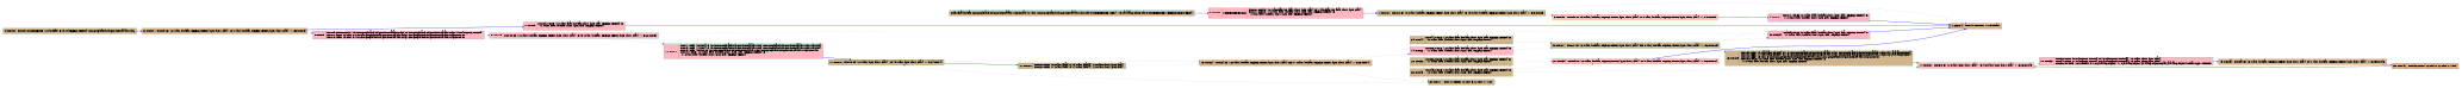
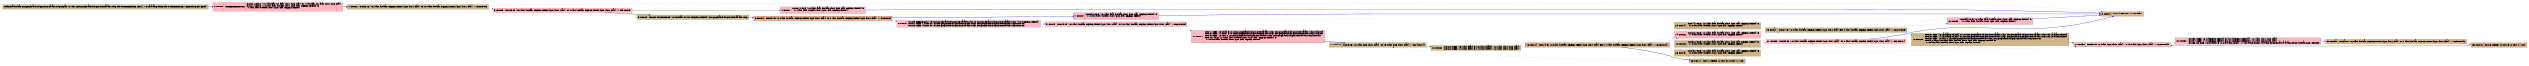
  digraph {
    rankdir=LR
    node [color=darkgreen fillcolor=tan shape=record style=filled]
    edge [arrowhead=tee color=blue style=dotted]
    n1 [color=red fillcolor=lightpink label="{0\:\ 0x0000|MTH_ENTER_BLOCK\l|0x0000: CONST  (r0 I:?[boolean, int, float, short, byte, char]) = (1 ?[boolean, int, float, short, byte, char]) \l0x0001: CONST  (r1 I:?[int, float, boolean, short, byte, char, OBJECT, ARRAY]) = \l  (0 ?[int, float, boolean, short, byte, char, OBJECT, ARRAY])\l \l}"]
    n2 [label="{1\:\ 0x0002|0x0002: IF  (r8 I:?[int, boolean, OBJECT, ARRAY, byte, short, char]) != (r9 I:?[int, boolean, OBJECT, ARRAY, byte, short, char])  \-\> B:3:0x0005 \l}"]
    n3 [color=red label="{2\:\ 0x0004|0x0004: RETURN  (r0 I:boolean) \l}"]
    n4 [color=darkorange fillcolor=lightpink label="{3\:\ 0x0005|0x0005: IF  (r9 I:?[int, boolean, OBJECT, ARRAY, byte, short, char]) != (0 ?[int, boolean, OBJECT, ARRAY, byte, short, char])  \-\> B:5:0x0009 \l}"]
    n5 [color=teal fillcolor=lightpink label="{4\:\ 0x0007|0x0007: MOVE  (r0 I:?[int, float, boolean, short, byte, char, OBJECT, ARRAY]) = \l  (r1 I:?[int, float, boolean, short, byte, char, OBJECT, ARRAY])\l \l}"]
    n6 [color=teal label="{5\:\ 0x0009|0x0009: INSTANCE_OF  (r2 I:boolean) = (r9 I:?[OBJECT, ARRAY]) com.google.android.gms.internal.ads.zzdqt \l}"]
    n7 [color=red label="{6\:\ 0x000b|0x000b: IF  (r2 I:?[int, boolean, OBJECT, ARRAY, byte, short, char]) != (0 ?[int, boolean, OBJECT, ARRAY, byte, short, char])  \-\> B:8:0x000f \l}"]
    n8 [fillcolor=lightpink label="{7\:\ 0x000d|0x000d: MOVE  (r0 I:?[int, float, boolean, short, byte, char, OBJECT, ARRAY]) = \l  (r1 I:?[int, float, boolean, short, byte, char, OBJECT, ARRAY])\l \l}"]
    n9 [color=teal fillcolor=lightpink label="{8\:\ 0x000f|0x000f: CHECK_CAST  (r9 I:com.google.android.gms.internal.ads.zzdqt) = (com.google.android.gms.internal.ads.zzdqt) (r9 I:?[OBJECT, ARRAY]) \l0x0011: IGET  (r2 I:int) = (r8 I:com.google.android.gms.internal.ads.zzdqt) com.google.android.gms.internal.ads.zzdqt.count int \l0x0013: IGET  (r3 I:int) = (r9 I:com.google.android.gms.internal.ads.zzdqt) com.google.android.gms.internal.ads.zzdqt.count int \l}"]
    n10 [color=teal fillcolor=lightpink label="{9\:\ 0x0015|0x0015: IF  (r2 I:?[int, boolean, OBJECT, ARRAY, byte, short, char]) != (r3 I:?[int, boolean, OBJECT, ARRAY, byte, short, char])  \-\> B:22:0x003f \l}"]
    n11 [fillcolor=lightpink label="{10\:\ 0x0017|0x0017: IGET  (r3 I:int[]) = (r8 I:com.google.android.gms.internal.ads.zzdqt) com.google.android.gms.internal.ads.zzdqt.zzhlg int[] \l0x0019: IGET  (r4 I:int[]) = (r9 I:com.google.android.gms.internal.ads.zzdqt) com.google.android.gms.internal.ads.zzdqt.zzhlg int[] \l0x001b: IGET  (r5 I:int) = (r8 I:com.google.android.gms.internal.ads.zzdqt) com.google.android.gms.internal.ads.zzdqt.count int \l0x001d: MOVE  (r2 I:?[int, float, boolean, short, byte, char, OBJECT, ARRAY]) = \l  (r1 I:?[int, float, boolean, short, byte, char, OBJECT, ARRAY])\l \l}"]
    n12 [color=teal fillcolor=lightpink label="{22\:\ 0x003f|0x003f: MOVE  (r0 I:?[int, float, boolean, short, byte, char, OBJECT, ARRAY]) = \l  (r1 I:?[int, float, boolean, short, byte, char, OBJECT, ARRAY])\l \l}"]
    n13 [label="{11\:\ 0x001e|0x001e: IF  (r2 I:?[int, byte, short, char]) \>= (r5 I:?[int, byte, short, char])  \-\> B:24:0x0044 \l}"]
    n14 [label="{12\:\ 0x0020|0x0020: AGET  (r6 I:?[int, float]) = (r3 I:?[int, float][]), (r2 I:?[int, short, byte, char]) \l0x0022: AGET  (r7 I:?[int, float]) = (r4 I:?[int, float][]), (r2 I:?[int, short, byte, char]) \l}"]
    n15 [color=red label="{13\:\ 0x0024|0x0024: IF  (r6 I:?[int, boolean, OBJECT, ARRAY, byte, short, char]) == (r7 I:?[int, boolean, OBJECT, ARRAY, byte, short, char])  \-\> B:23:0x0041 \l}"]
    n16 [color=teal label="{24\:\ 0x0044|0x0044: MOVE  (r2 I:?[int, float, boolean, short, byte, char, OBJECT, ARRAY]) = \l  (r0 I:?[int, float, boolean, short, byte, char, OBJECT, ARRAY])\l \l}"]
    n17 [label="{15\:\ 0x0027|0x0027: IF  (r2 I:?[int, boolean, OBJECT, ARRAY, byte, short, char]) == (0 ?[int, boolean, OBJECT, ARRAY, byte, short, char])  \-\> B:22:0x003f \l}"]
    n18 [color=red fillcolor=lightpink label="{14\:\ 0x0026|0x0026: MOVE  (r2 I:?[int, float, boolean, short, byte, char, OBJECT, ARRAY]) = \l  (r1 I:?[int, float, boolean, short, byte, char, OBJECT, ARRAY])\l \l}"]
    n19 [color=teal label="{23\:\ 0x0041|0x0041: ARITH  (r2 I:int) = (r2 I:int) + (1 int) \l}"]
    n20 [label="{16\:\ 0x0029|0x0029: IGET  (r3 I:java.lang.Object[]) = (r8 I:com.google.android.gms.internal.ads.zzdqt) com.google.android.gms.internal.ads.zzdqt.zzhjr java.lang.Object[] \l0x002b: IGET  (r4 I:java.lang.Object[]) = (r9 I:com.google.android.gms.internal.ads.zzdqt) com.google.android.gms.internal.ads.zzdqt.zzhjr java.lang.Object[] \l0x002d: IGET  (r5 I:int) = (r8 I:com.google.android.gms.internal.ads.zzdqt) com.google.android.gms.internal.ads.zzdqt.count int \l0x002f: MOVE  (r2 I:?[int, float, boolean, short, byte, char, OBJECT, ARRAY]) = \l  (r1 I:?[int, float, boolean, short, byte, char, OBJECT, ARRAY])\l \l}"]
    n21 [fillcolor=lightpink label="{17\:\ 0x0030|0x0030: IF  (r2 I:?[int, byte, short, char]) \>= (r5 I:?[int, byte, short, char])  \-\> B:26:0x0049 \l}"]
    n22 [color=teal fillcolor=lightpink label="{18\:\ 0x0032|0x0032: AGET  (r6 I:?[OBJECT, ARRAY]) = (r3 I:?[OBJECT, ARRAY][]), (r2 I:?[int, short, byte, char]) \l0x0034: AGET  (r7 I:?[OBJECT, ARRAY]) = (r4 I:?[OBJECT, ARRAY][]), (r2 I:?[int, short, byte, char]) \l0x0036: INVOKE  (r6 I:boolean) = (r6 I:java.lang.Object), (r7 I:java.lang.Object) java.lang.Object.equals(java.lang.Object):boolean type: VIRTUAL \l}"]
    n23 [color=red label="{19\:\ 0x003a|0x003a: IF  (r6 I:?[int, boolean, OBJECT, ARRAY, byte, short, char]) != (0 ?[int, boolean, OBJECT, ARRAY, byte, short, char])  \-\> B:25:0x0046 \l}"]
    n24 [color=darkorange label="{26\:\ 0x0049|0x0049: MOVE  (r2 I:?[int, float, boolean, short, byte, char, OBJECT, ARRAY]) = \l  (r0 I:?[int, float, boolean, short, byte, char, OBJECT, ARRAY])\l \l}"]
    n25 [color=darkorange fillcolor=lightpink label="{21\:\ 0x003d|0x003d: IF  (r2 I:?[int, boolean, OBJECT, ARRAY, byte, short, char]) != (0 ?[int, boolean, OBJECT, ARRAY, byte, short, char])  \-\> B:2:0x0004 \l}"]
    n26 [color=red label="{25\:\ 0x0046|0x0046: ARITH  (r2 I:int) = (r2 I:int) + (1 int) \l}"]
    n27 [label="{20\:\ 0x003c|0x003c: MOVE  (r2 I:?[int, float, boolean, short, byte, char, OBJECT, ARRAY]) = \l  (r1 I:?[int, float, boolean, short, byte, char, OBJECT, ARRAY])\l \l}"]
    n28 [color=teal label="{public final boolean com.google.android.gms.internal.ads.zzdqt.equals((r8 'this' I:com.google.android.gms.internal.ads.zzdqt A[IMMUTABLE_TYPE, THIS]), (r9 I:java.lang.Object A[IMMUTABLE_TYPE, METHOD_ARGUMENT])) }"]
    n1 -> n2 [arrowhead=normal style=bold]
    n2 -> n3
    n2 -> n4 [color=black]
    n4 -> n5 [color=darkgreen style=bold]
+   n4 -> n6 [arrowhead=normal color=black style=bold]
    n5 -> n3 [arrowhead=normal style=bold]
    n6 -> n7 [arrowhead=normal style=bold]
    n7 -> n8 [style=bold]
    n7 -> n9 [arrowhead=dot]
    n8 -> n3 [arrowhead=dot style=bold]
    n9 -> n10 [arrowhead=normal]
    n10 -> n11 [arrowhead=normal color=black]
    n10 -> n12 [color=purple]
    n11 -> n13 [arrowhead=dot style=bold]
    n12 -> n3 [arrowhead=normal style=bold]
    n13 -> n14 [arrowhead=dot color=darkgreen style=bold]
    n13 -> n15 [color=black]
    n14 -> n15 [color=purple]
    n15 -> n18 [arrowhead=normal]
-   n15 -> n19 [color=black]
+   n15 -> n19 [color=black style=bold]
    n16 -> n17 [color=black]
    n17 -> n12 [arrowhead=dot color=black]
    n17 -> n20
    n18 -> n17 [color=purple]
    n19 -> n13 [arrowhead=dot]
    n20 -> n21 [arrowhead=dot color=darkgreen style=bold]
    n21 -> n22 [color=darkgreen]
    n22 -> n23 [arrowhead=normal color=purple style=bold]
    n23 -> n26 [arrowhead=normal color=purple style=bold]
    n24 -> n21 [arrowhead=dot color=darkgreen]
    n24 -> n25 [color=darkgreen]
    n25 -> n3 [arrowhead=normal style=bold]
    n25 -> n12 [color=darkgreen]
    n26 -> n21 [arrowhead=normal color=darkgreen style=bold]
    n27 -> n25 [color=purple]
    n28 -> n1 [style=bold]
  }
